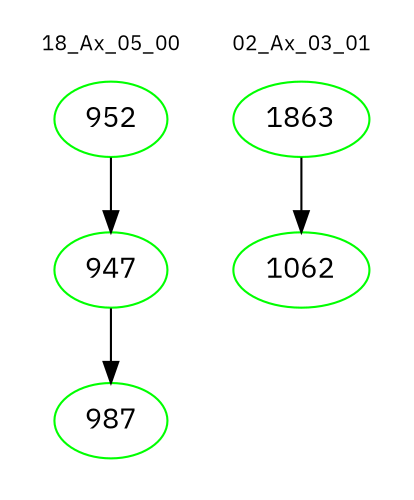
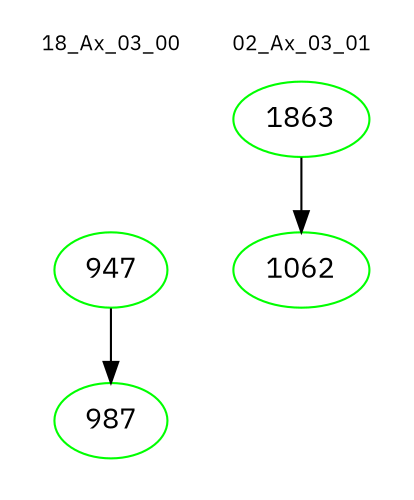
  digraph {
    fontname="IBM Plex Sans"
    node [color=green fontname="IBM Plex Sans"]
    edge [color=black fontname="IBM Plex Sans"]
-   n1 [label=952]
    n2 [label=947]
    n3 [label=987]
    n4 [label=1863]
    n5 [label=1062]
    subgraph cluster_1 {
      color=white
      fontsize=10
-     label="18_Ax_05_00"
-     n1
+     label="18_Ax_03_00"
      n2
      n3
    }
    subgraph cluster_2 {
      color=white
      fontsize=10
      label="02_Ax_03_01"
      n4
      n5
    }
-   n1 -> n2
    n2 -> n3
    n4 -> n5
  }
